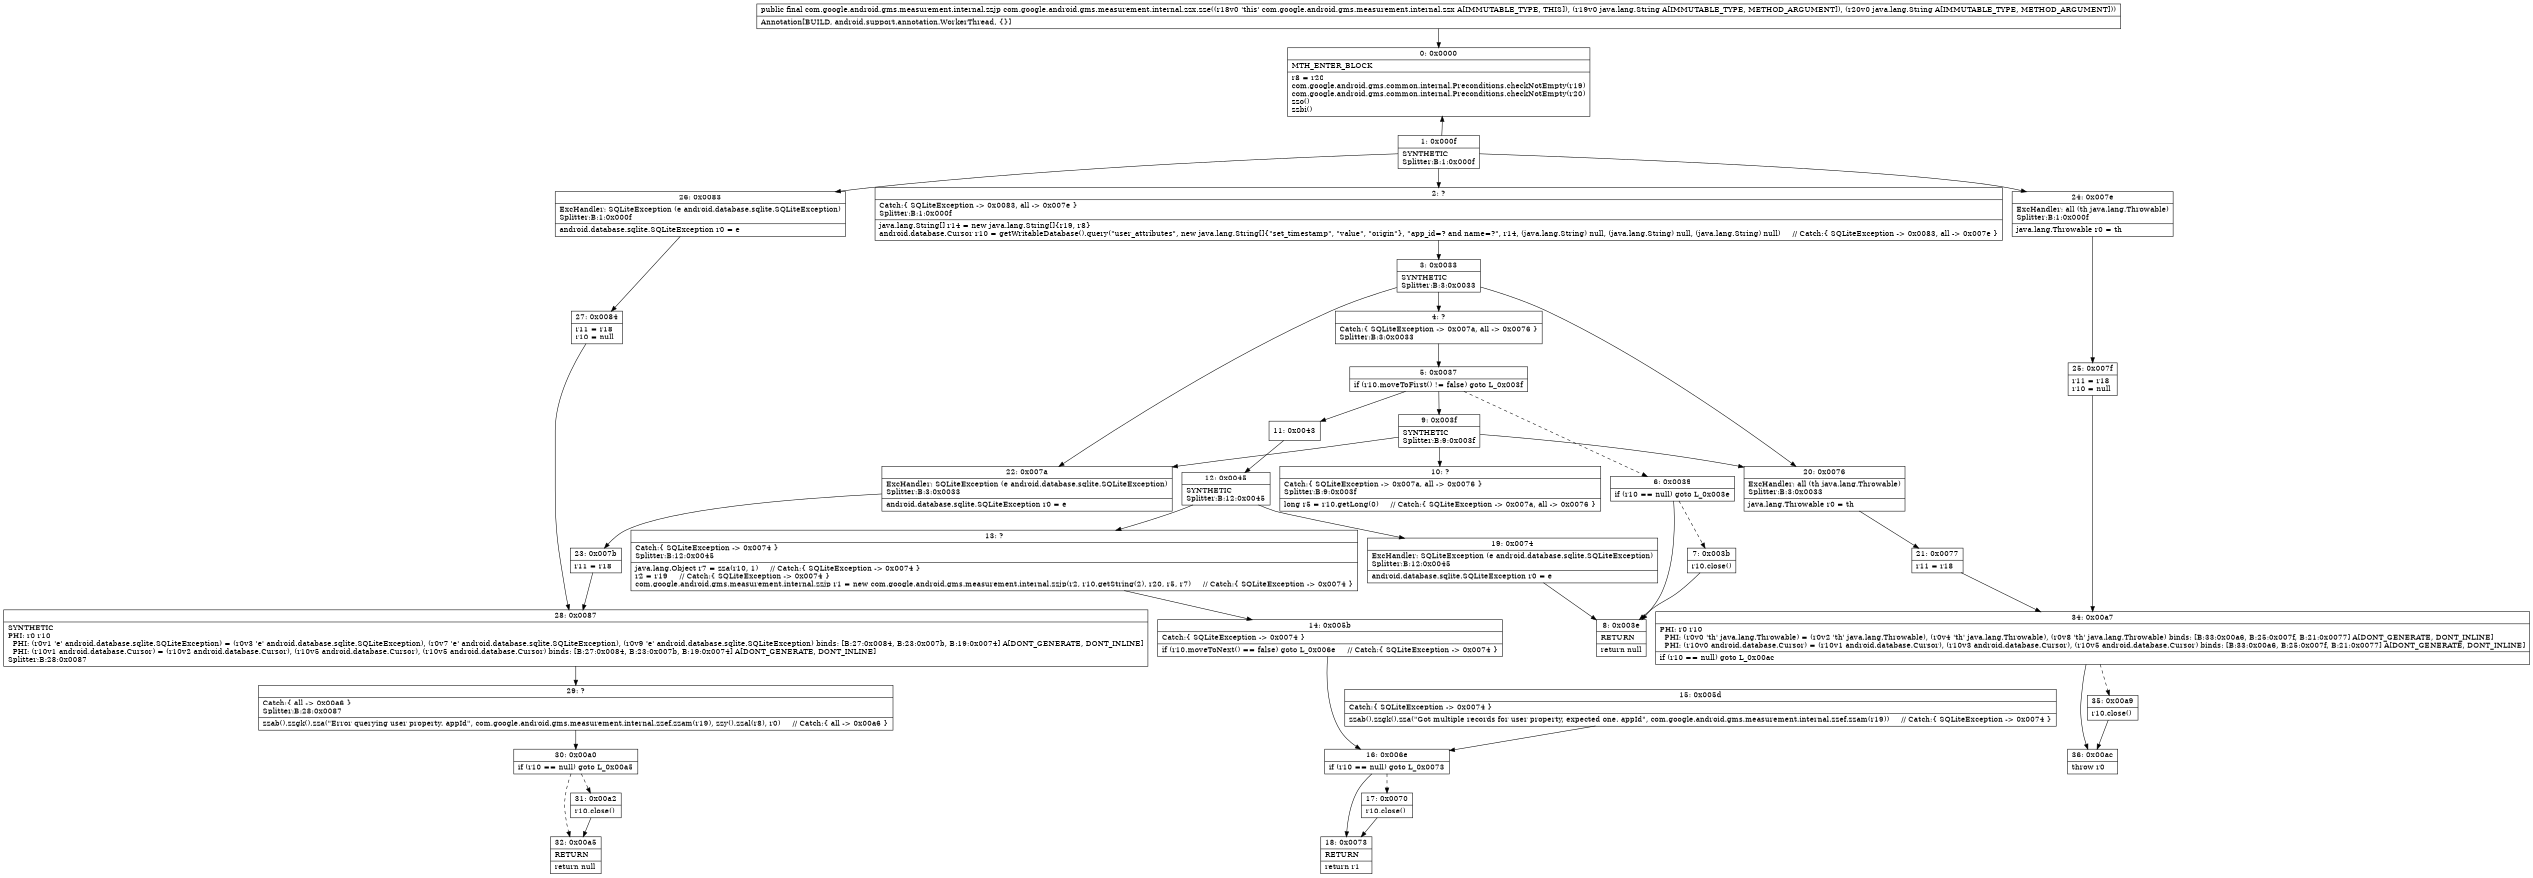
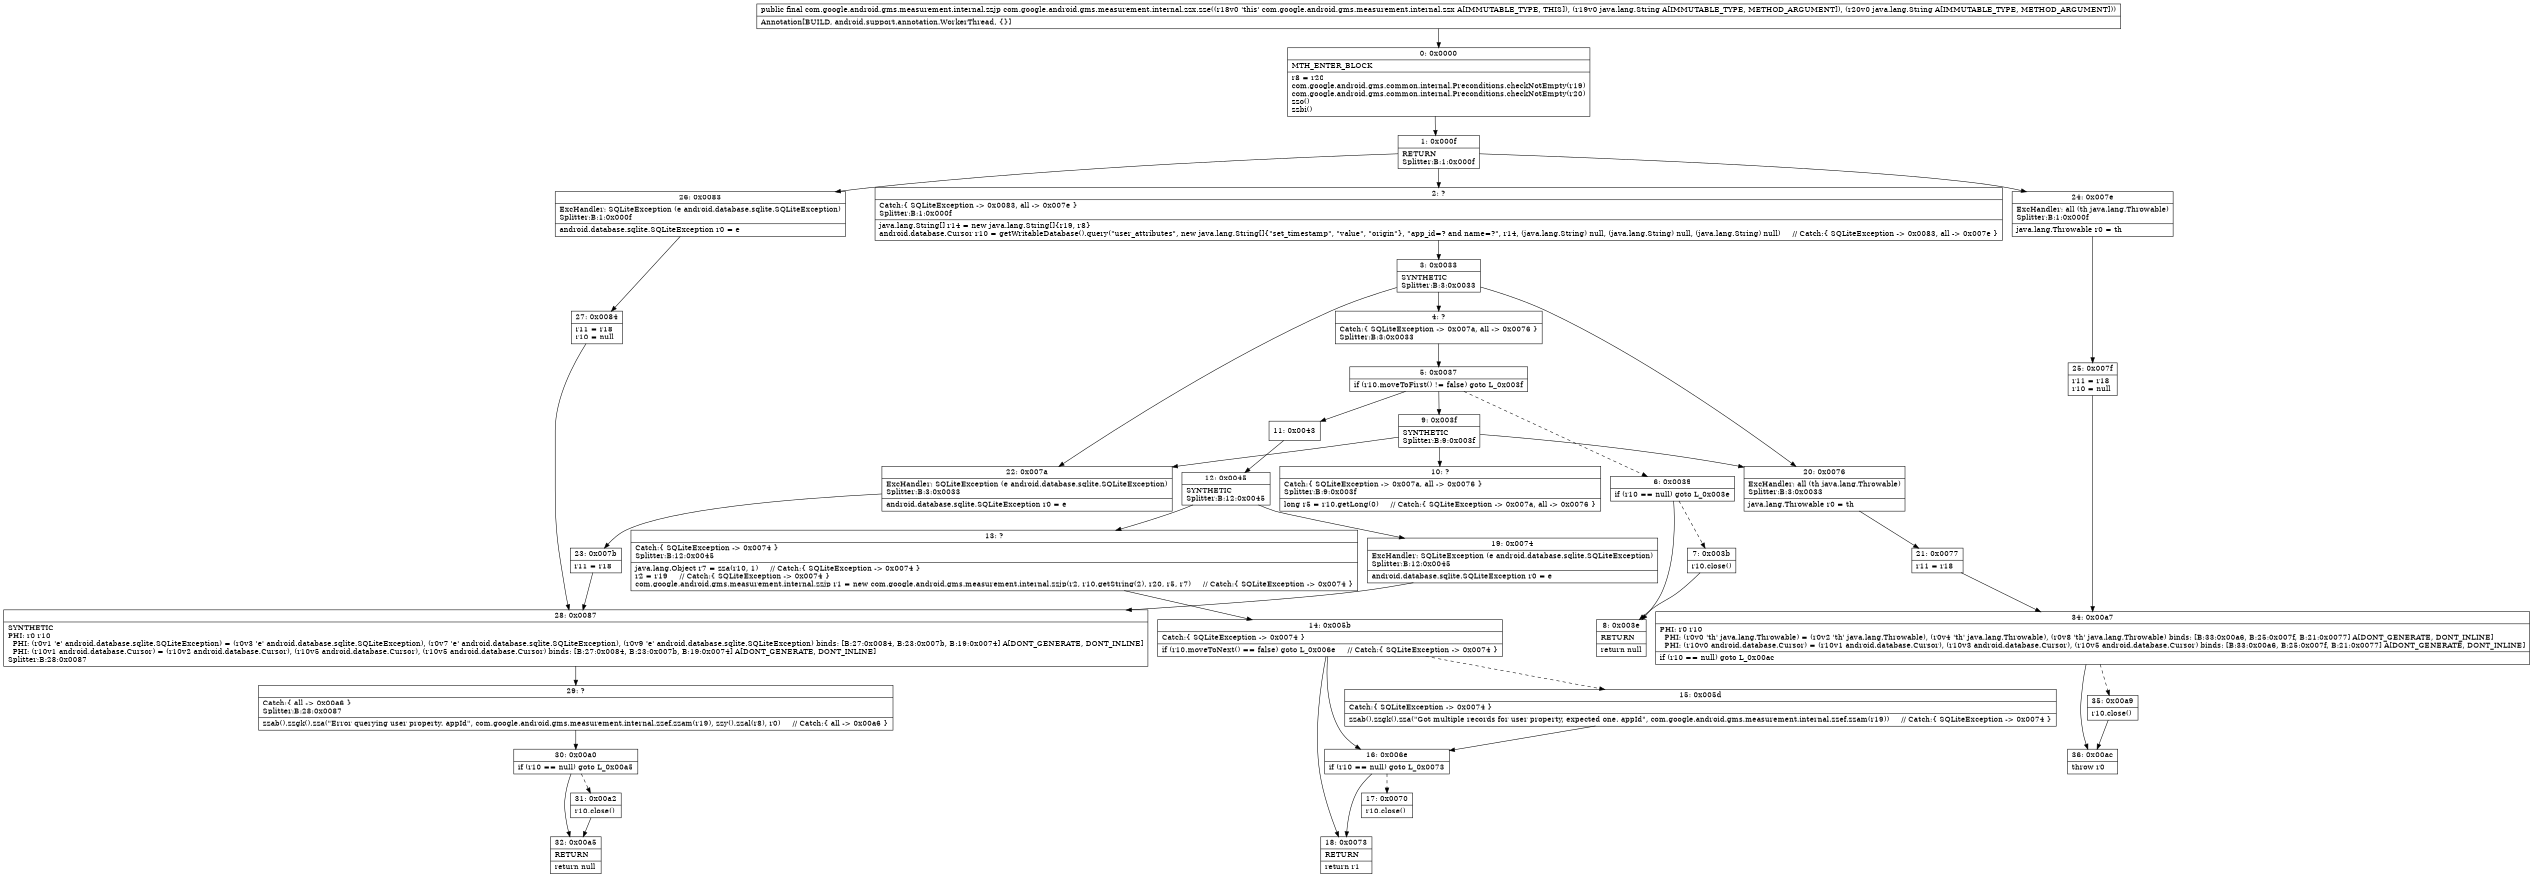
  digraph {
    node [shape=record]
    n1 [label="{0\:\ 0x0000|MTH_ENTER_BLOCK\l|r8 = r20\lcom.google.android.gms.common.internal.Preconditions.checkNotEmpty(r19)\lcom.google.android.gms.common.internal.Preconditions.checkNotEmpty(r20)\lzzo()\lzzbi()\l}"]
-   n2 [label="{1\:\ 0x000f|SYNTHETIC\lSplitter:B:1:0x000f\l}"]
+   n2 [label="{1\:\ 0x000f|RETURN\lSplitter:B:1:0x000f\l}"]
    n3 [label="{2\:\ ?|Catch:\{ SQLiteException \-\> 0x0083, all \-\> 0x007e \}\lSplitter:B:1:0x000f\l|java.lang.String[] r14 = new java.lang.String[]\{r19, r8\}\landroid.database.Cursor r10 = getWritableDatabase().query(\"user_attributes\", new java.lang.String[]\{\"set_timestamp\", \"value\", \"origin\"\}, \"app_id=? and name=?\", r14, (java.lang.String) null, (java.lang.String) null, (java.lang.String) null)     \/\/ Catch:\{ SQLiteException \-\> 0x0083, all \-\> 0x007e \}\l}"]
    n4 [label="{24\:\ 0x007e|ExcHandler: all (th java.lang.Throwable)\lSplitter:B:1:0x000f\l|java.lang.Throwable r0 = th\l}"]
    n5 [label="{26\:\ 0x0083|ExcHandler: SQLiteException (e android.database.sqlite.SQLiteException)\lSplitter:B:1:0x000f\l|android.database.sqlite.SQLiteException r0 = e\l}"]
    n6 [label="{3\:\ 0x0033|SYNTHETIC\lSplitter:B:3:0x0033\l}"]
    n7 [label="{25\:\ 0x007f|r11 = r18\lr10 = null\l}"]
    n8 [label="{27\:\ 0x0084|r11 = r18\lr10 = null\l}"]
    n9 [label="{4\:\ ?|Catch:\{ SQLiteException \-\> 0x007a, all \-\> 0x0076 \}\lSplitter:B:3:0x0033\l}"]
    n10 [label="{20\:\ 0x0076|ExcHandler: all (th java.lang.Throwable)\lSplitter:B:3:0x0033\l|java.lang.Throwable r0 = th\l}"]
    n11 [label="{22\:\ 0x007a|ExcHandler: SQLiteException (e android.database.sqlite.SQLiteException)\lSplitter:B:3:0x0033\l|android.database.sqlite.SQLiteException r0 = e\l}"]
    n12 [label="{5\:\ 0x0037|if (r10.moveToFirst() != false) goto L_0x003f\l}"]
    n13 [label="{21\:\ 0x0077|r11 = r18\l}"]
    n14 [label="{23\:\ 0x007b|r11 = r18\l}"]
    n15 [label="{6\:\ 0x0039|if (r10 == null) goto L_0x003e\l}"]
    n16 [label="{9\:\ 0x003f|SYNTHETIC\lSplitter:B:9:0x003f\l}"]
    n17 [label="{11\:\ 0x0043}"]
    n18 [label="{7\:\ 0x003b|r10.close()\l}"]
    n19 [label="{8\:\ 0x003e|RETURN\l|return null\l}"]
    n20 [label="{10\:\ ?|Catch:\{ SQLiteException \-\> 0x007a, all \-\> 0x0076 \}\lSplitter:B:9:0x003f\l|long r5 = r10.getLong(0)     \/\/ Catch:\{ SQLiteException \-\> 0x007a, all \-\> 0x0076 \}\l}"]
    n21 [label="{12\:\ 0x0045|SYNTHETIC\lSplitter:B:12:0x0045\l}"]
    n22 [label="{13\:\ ?|Catch:\{ SQLiteException \-\> 0x0074 \}\lSplitter:B:12:0x0045\l|java.lang.Object r7 = zza(r10, 1)     \/\/ Catch:\{ SQLiteException \-\> 0x0074 \}\lr2 = r19     \/\/ Catch:\{ SQLiteException \-\> 0x0074 \}\lcom.google.android.gms.measurement.internal.zzjp r1 = new com.google.android.gms.measurement.internal.zzjp(r2, r10.getString(2), r20, r5, r7)     \/\/ Catch:\{ SQLiteException \-\> 0x0074 \}\l}"]
    n23 [label="{19\:\ 0x0074|ExcHandler: SQLiteException (e android.database.sqlite.SQLiteException)\lSplitter:B:12:0x0045\l|android.database.sqlite.SQLiteException r0 = e\l}"]
    n24 [label="{14\:\ 0x005b|Catch:\{ SQLiteException \-\> 0x0074 \}\l|if (r10.moveToNext() == false) goto L_0x006e     \/\/ Catch:\{ SQLiteException \-\> 0x0074 \}\l}"]
    n25 [label="{28\:\ 0x0087|SYNTHETIC\lPHI: r0 r10 \l  PHI: (r0v1 'e' android.database.sqlite.SQLiteException) = (r0v3 'e' android.database.sqlite.SQLiteException), (r0v7 'e' android.database.sqlite.SQLiteException), (r0v9 'e' android.database.sqlite.SQLiteException) binds: [B:27:0x0084, B:23:0x007b, B:19:0x0074] A[DONT_GENERATE, DONT_INLINE]\l  PHI: (r10v1 android.database.Cursor) = (r10v2 android.database.Cursor), (r10v5 android.database.Cursor), (r10v5 android.database.Cursor) binds: [B:27:0x0084, B:23:0x007b, B:19:0x0074] A[DONT_GENERATE, DONT_INLINE]\lSplitter:B:28:0x0087\l}"]
    n26 [label="{15\:\ 0x005d|Catch:\{ SQLiteException \-\> 0x0074 \}\l|zzab().zzgk().zza(\"Got multiple records for user property, expected one. appId\", com.google.android.gms.measurement.internal.zzef.zzam(r19))     \/\/ Catch:\{ SQLiteException \-\> 0x0074 \}\l}"]
    n27 [label="{16\:\ 0x006e|if (r10 == null) goto L_0x0073\l}"]
    n28 [label="{17\:\ 0x0070|r10.close()\l}"]
    n29 [label="{18\:\ 0x0073|RETURN\l|return r1\l}"]
    n30 [label="{29\:\ ?|Catch:\{ all \-\> 0x00a6 \}\lSplitter:B:28:0x0087\l|zzab().zzgk().zza(\"Error querying user property. appId\", com.google.android.gms.measurement.internal.zzef.zzam(r19), zzy().zzal(r8), r0)     \/\/ Catch:\{ all \-\> 0x00a6 \}\l}"]
    n31 [label="{34\:\ 0x00a7|PHI: r0 r10 \l  PHI: (r0v0 'th' java.lang.Throwable) = (r0v2 'th' java.lang.Throwable), (r0v4 'th' java.lang.Throwable), (r0v8 'th' java.lang.Throwable) binds: [B:33:0x00a6, B:25:0x007f, B:21:0x0077] A[DONT_GENERATE, DONT_INLINE]\l  PHI: (r10v0 android.database.Cursor) = (r10v1 android.database.Cursor), (r10v3 android.database.Cursor), (r10v5 android.database.Cursor) binds: [B:33:0x00a6, B:25:0x007f, B:21:0x0077] A[DONT_GENERATE, DONT_INLINE]\l|if (r10 == null) goto L_0x00ac\l}"]
    n32 [label="{35\:\ 0x00a9|r10.close()\l}"]
    n33 [label="{36\:\ 0x00ac|throw r0\l}"]
    n34 [label="{30\:\ 0x00a0|if (r10 == null) goto L_0x00a5\l}"]
    n35 [label="{31\:\ 0x00a2|r10.close()\l}"]
    n36 [label="{32\:\ 0x00a5|RETURN\l|return null\l}"]
    n37 [label="{public final com.google.android.gms.measurement.internal.zzjp com.google.android.gms.measurement.internal.zzx.zze((r18v0 'this' com.google.android.gms.measurement.internal.zzx A[IMMUTABLE_TYPE, THIS]), (r19v0 java.lang.String A[IMMUTABLE_TYPE, METHOD_ARGUMENT]), (r20v0 java.lang.String A[IMMUTABLE_TYPE, METHOD_ARGUMENT]))  | Annotation[BUILD, android.support.annotation.WorkerThread, \{\}]\l}"]
-   n2 -> n1
+   n1 -> n2
    n2 -> n3
    n2 -> n4
    n2 -> n5
    n3 -> n6
    n4 -> n7
    n5 -> n8
    n6 -> n9
    n6 -> n10
    n6 -> n11
    n7 -> n31
    n8 -> n25
    n9 -> n12
    n10 -> n13
    n11 -> n14
    n12 -> n15 [style=dashed]
    n12 -> n16
    n12 -> n17
    n13 -> n31
    n14 -> n25
    n15 -> n18 [style=dashed]
    n15 -> n19
    n16 -> n10
    n16 -> n11
    n16 -> n20
    n17 -> n21
    n18 -> n19
    n21 -> n22
    n21 -> n23
    n22 -> n24
-   n23 -> n19
+   n23 -> n25
+   n24 -> n26 [style=dashed]
    n24 -> n27
    n25 -> n30
    n26 -> n27
    n27 -> n28 [style=dashed]
    n27 -> n29
-   n28 -> n29
+   n24 -> n29
    n30 -> n34
    n31 -> n32 [style=dashed]
    n31 -> n33
    n32 -> n33
    n34 -> n35 [style=dashed]
-   n34 -> n36 [style=dashed]
+   n34 -> n36
    n35 -> n36
    n37 -> n1
  }
